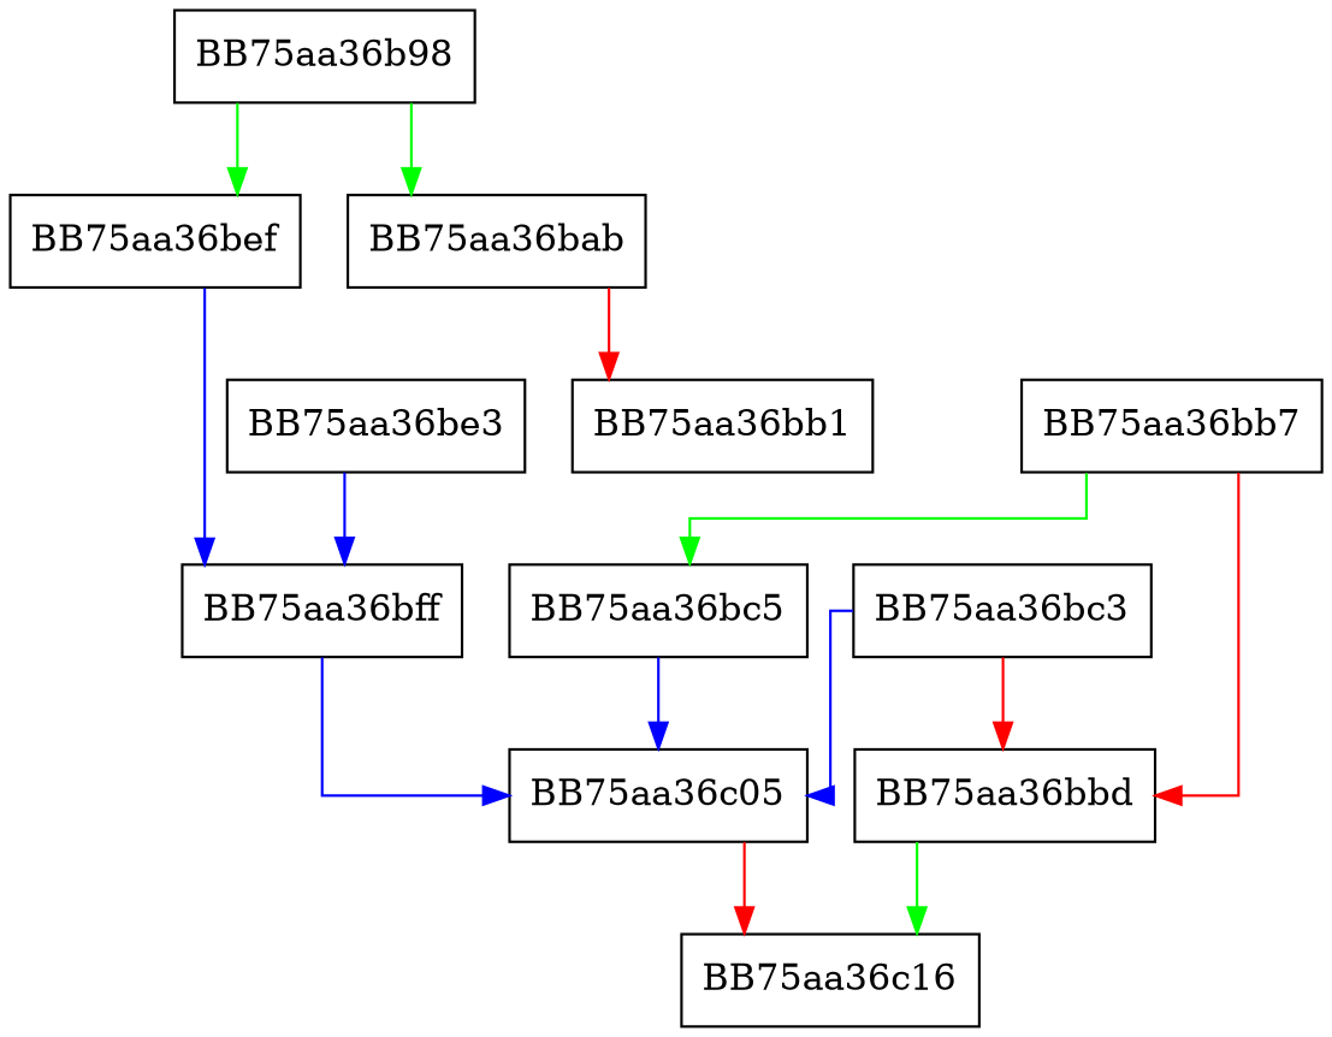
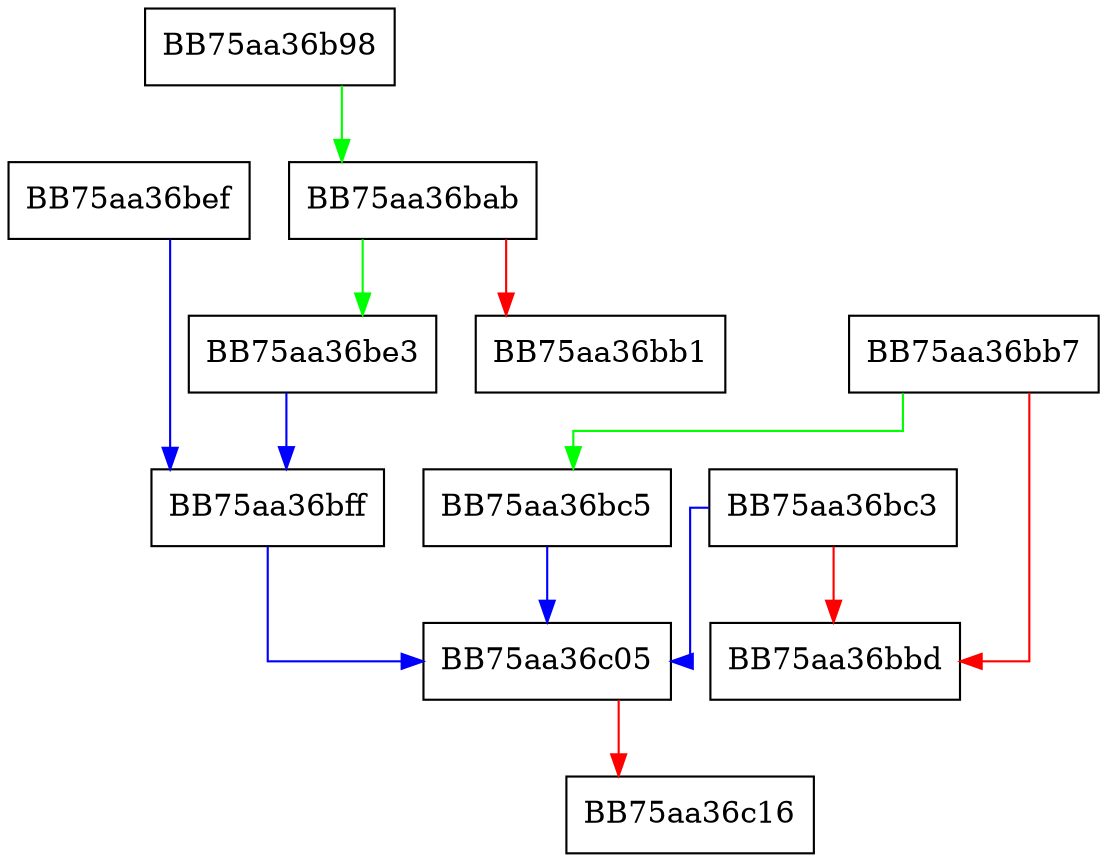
  digraph {
    splines=ortho
    node [shape=box]
    edge [color=green]
    BB75aa36b98
    BB75aa36bef
    BB75aa36bab
    BB75aa36bff
    BB75aa36be3
    BB75aa36bb1
    BB75aa36c05
    BB75aa36bb7
    BB75aa36bc5
    BB75aa36bbd
    BB75aa36c16
    BB75aa36bc3
-   BB75aa36b98 -> BB75aa36bef
    BB75aa36b98 -> BB75aa36bab
    BB75aa36bef -> BB75aa36bff [color=blue]
+   BB75aa36bab -> BB75aa36be3
    BB75aa36bab -> BB75aa36bb1 [color=red]
    BB75aa36bff -> BB75aa36c05 [color=blue]
    BB75aa36be3 -> BB75aa36bff [color=blue]
    BB75aa36c05 -> BB75aa36c16 [color=red]
    BB75aa36bb7 -> BB75aa36bc5
    BB75aa36bb7 -> BB75aa36bbd [color=red]
    BB75aa36bc5 -> BB75aa36c05 [color=blue]
-   BB75aa36bbd -> BB75aa36c16
    BB75aa36bc3 -> BB75aa36c05 [color=blue]
    BB75aa36bc3 -> BB75aa36bbd [color=red]
  }
